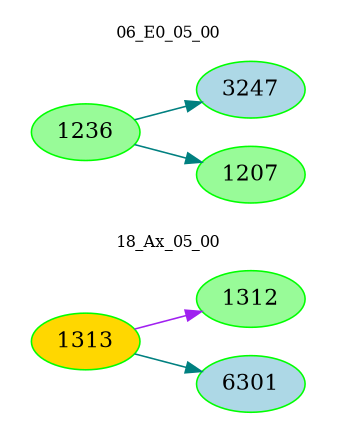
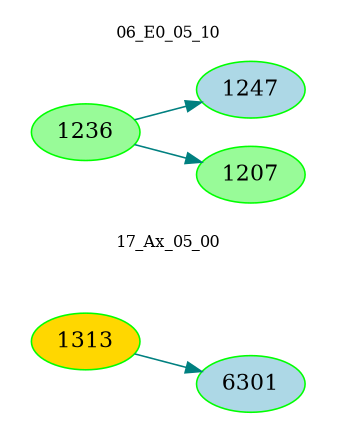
  digraph {
    rankdir=LR
    node [color=green fillcolor=palegreen style=filled]
    edge [color=teal]
    n1 [fillcolor=gold label=1313]
    n2 [fillcolor=lightblue label=6301]
-   n3 [label=1312]
    n4 [label=1236]
    n5 [label=1207]
-   n6 [fillcolor=lightblue label=3247]
+   n6 [fillcolor=lightblue label=1247]
    subgraph cluster_1 {
      color=white
      fontsize=10
-     label="18_Ax_05_00"
+     label="17_Ax_05_00"
      n1
      n2
-     n3
    }
    subgraph cluster_2 {
      color=white
      fontsize=10
-     label="06_E0_05_00"
+     label="06_E0_05_10"
      n4
      n5
      n6
    }
    n1 -> n2
-   n1 -> n3 [color=purple]
    n4 -> n5
    n4 -> n6
  }
